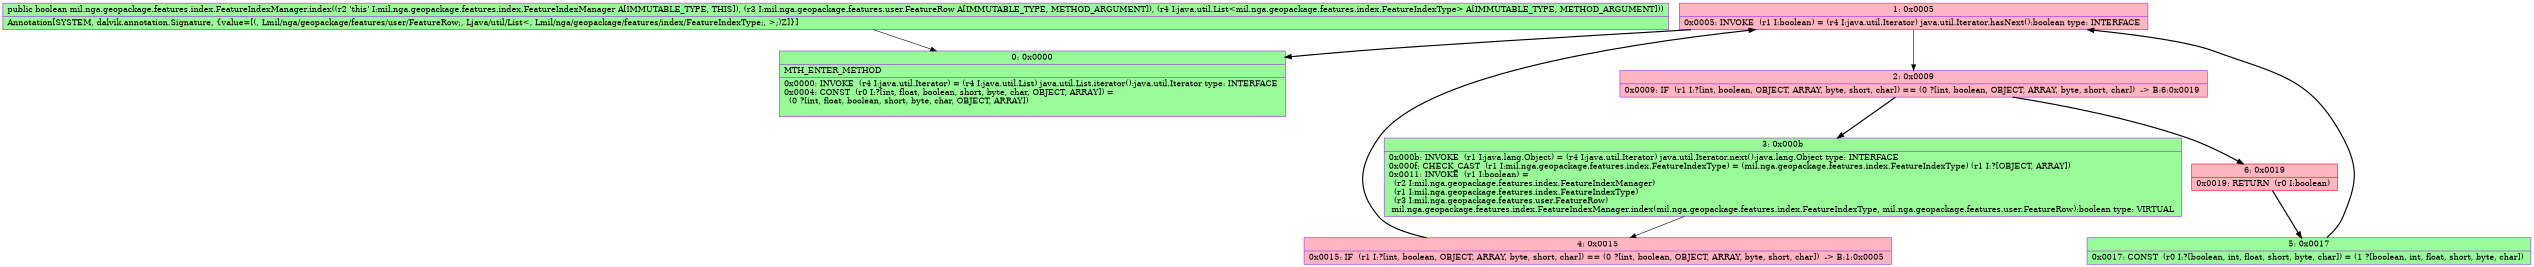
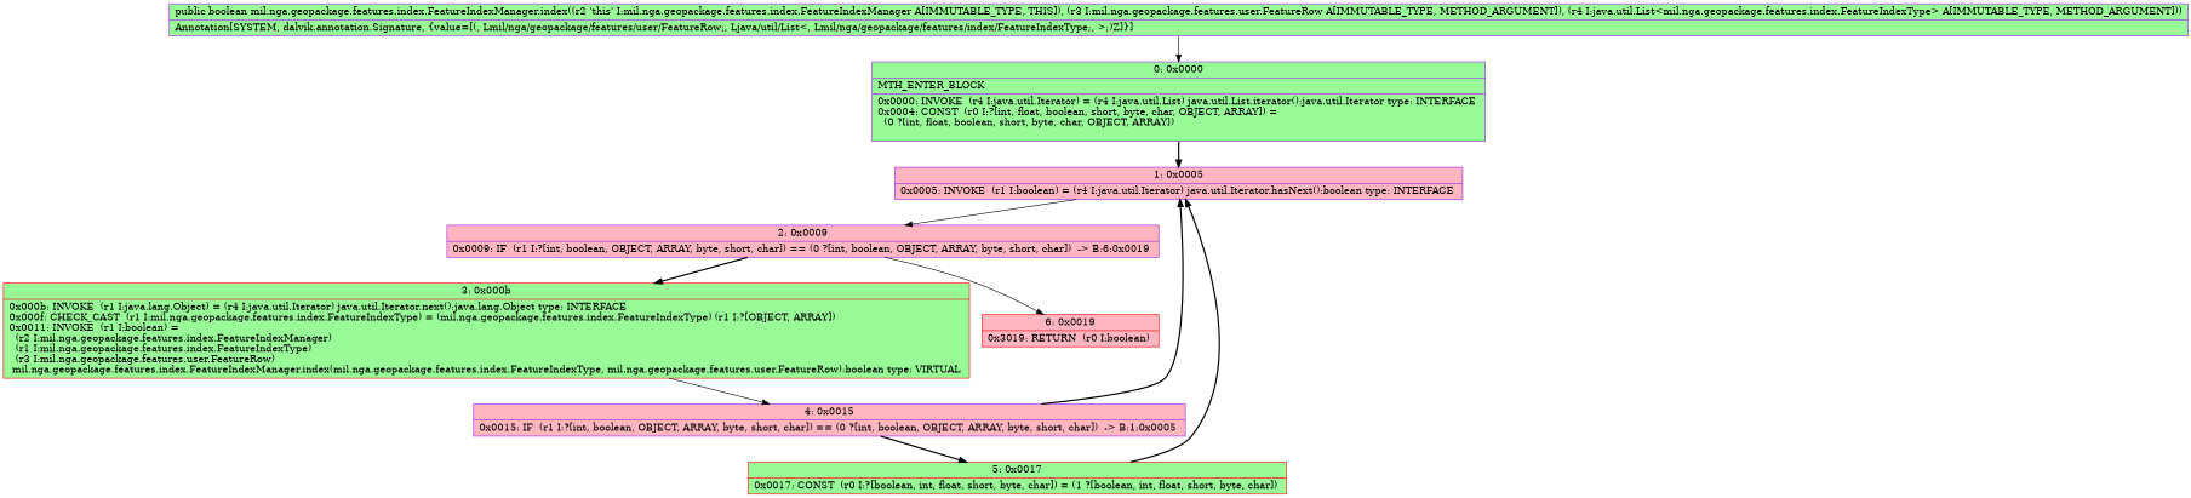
  digraph {
    node [color=purple fillcolor=palegreen shape=record style=filled]
    edge [style=bold]
-   n1 [label="{0\:\ 0x0000|MTH_ENTER_METHOD\l|0x0000: INVOKE  (r4 I:java.util.Iterator) = (r4 I:java.util.List) java.util.List.iterator():java.util.Iterator type: INTERFACE \l0x0004: CONST  (r0 I:?[int, float, boolean, short, byte, char, OBJECT, ARRAY]) = \l  (0 ?[int, float, boolean, short, byte, char, OBJECT, ARRAY])\l \l}"]
+   n1 [label="{0\:\ 0x0000|MTH_ENTER_BLOCK\l|0x0000: INVOKE  (r4 I:java.util.Iterator) = (r4 I:java.util.List) java.util.List.iterator():java.util.Iterator type: INTERFACE \l0x0004: CONST  (r0 I:?[int, float, boolean, short, byte, char, OBJECT, ARRAY]) = \l  (0 ?[int, float, boolean, short, byte, char, OBJECT, ARRAY])\l \l}"]
    n2 [fillcolor=lightpink label="{1\:\ 0x0005|0x0005: INVOKE  (r1 I:boolean) = (r4 I:java.util.Iterator) java.util.Iterator.hasNext():boolean type: INTERFACE \l}"]
    n3 [fillcolor=lightpink label="{2\:\ 0x0009|0x0009: IF  (r1 I:?[int, boolean, OBJECT, ARRAY, byte, short, char]) == (0 ?[int, boolean, OBJECT, ARRAY, byte, short, char])  \-\> B:6:0x0019 \l}"]
-   n4 [label="{3\:\ 0x000b|0x000b: INVOKE  (r1 I:java.lang.Object) = (r4 I:java.util.Iterator) java.util.Iterator.next():java.lang.Object type: INTERFACE \l0x000f: CHECK_CAST  (r1 I:mil.nga.geopackage.features.index.FeatureIndexType) = (mil.nga.geopackage.features.index.FeatureIndexType) (r1 I:?[OBJECT, ARRAY]) \l0x0011: INVOKE  (r1 I:boolean) = \l  (r2 I:mil.nga.geopackage.features.index.FeatureIndexManager)\l  (r1 I:mil.nga.geopackage.features.index.FeatureIndexType)\l  (r3 I:mil.nga.geopackage.features.user.FeatureRow)\l mil.nga.geopackage.features.index.FeatureIndexManager.index(mil.nga.geopackage.features.index.FeatureIndexType, mil.nga.geopackage.features.user.FeatureRow):boolean type: VIRTUAL \l}"]
-   n5 [color=red fillcolor=lightpink label="{6\:\ 0x0019|0x0019: RETURN  (r0 I:boolean) \l}"]
+   n4 [color=red label="{3\:\ 0x000b|0x000b: INVOKE  (r1 I:java.lang.Object) = (r4 I:java.util.Iterator) java.util.Iterator.next():java.lang.Object type: INTERFACE \l0x000f: CHECK_CAST  (r1 I:mil.nga.geopackage.features.index.FeatureIndexType) = (mil.nga.geopackage.features.index.FeatureIndexType) (r1 I:?[OBJECT, ARRAY]) \l0x0011: INVOKE  (r1 I:boolean) = \l  (r2 I:mil.nga.geopackage.features.index.FeatureIndexManager)\l  (r1 I:mil.nga.geopackage.features.index.FeatureIndexType)\l  (r3 I:mil.nga.geopackage.features.user.FeatureRow)\l mil.nga.geopackage.features.index.FeatureIndexManager.index(mil.nga.geopackage.features.index.FeatureIndexType, mil.nga.geopackage.features.user.FeatureRow):boolean type: VIRTUAL \l}"]
+   n5 [color=red fillcolor=lightpink label="{6\:\ 0x0019|0x3019: RETURN  (r0 I:boolean) \l}"]
    n6 [fillcolor=lightpink label="{4\:\ 0x0015|0x0015: IF  (r1 I:?[int, boolean, OBJECT, ARRAY, byte, short, char]) == (0 ?[int, boolean, OBJECT, ARRAY, byte, short, char])  \-\> B:1:0x0005 \l}"]
-   n7 [label="{5\:\ 0x0017|0x0017: CONST  (r0 I:?[boolean, int, float, short, byte, char]) = (1 ?[boolean, int, float, short, byte, char]) \l}"]
+   n7 [color=red label="{5\:\ 0x0017|0x0017: CONST  (r0 I:?[boolean, int, float, short, byte, char]) = (1 ?[boolean, int, float, short, byte, char]) \l}"]
    n8 [label="{public boolean mil.nga.geopackage.features.index.FeatureIndexManager.index((r2 'this' I:mil.nga.geopackage.features.index.FeatureIndexManager A[IMMUTABLE_TYPE, THIS]), (r3 I:mil.nga.geopackage.features.user.FeatureRow A[IMMUTABLE_TYPE, METHOD_ARGUMENT]), (r4 I:java.util.List\<mil.nga.geopackage.features.index.FeatureIndexType\> A[IMMUTABLE_TYPE, METHOD_ARGUMENT]))  | Annotation[SYSTEM, dalvik.annotation.Signature, \{value=[(, Lmil\/nga\/geopackage\/features\/user\/FeatureRow;, Ljava\/util\/List\<, Lmil\/nga\/geopackage\/features\/index\/FeatureIndexType;, \>;)Z]\}]\l}"]
-   n2 -> n1
+   n1 -> n2
    n2 -> n3 [style=solid]
    n3 -> n4
-   n3 -> n5
+   n3 -> n5 [style=solid]
    n4 -> n6 [style=solid]
    n6 -> n2
-   n5 -> n7
+   n6 -> n7
    n7 -> n2
    n8 -> n1 [style=solid]
  }
